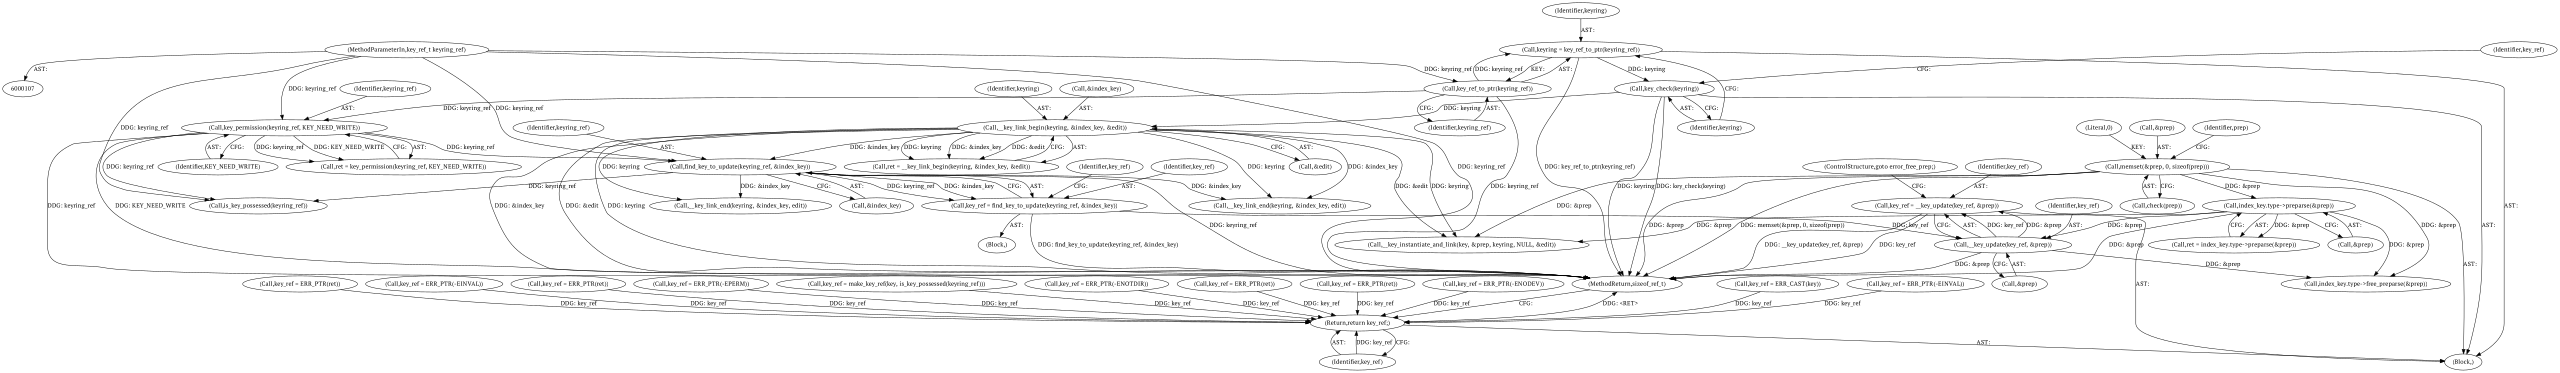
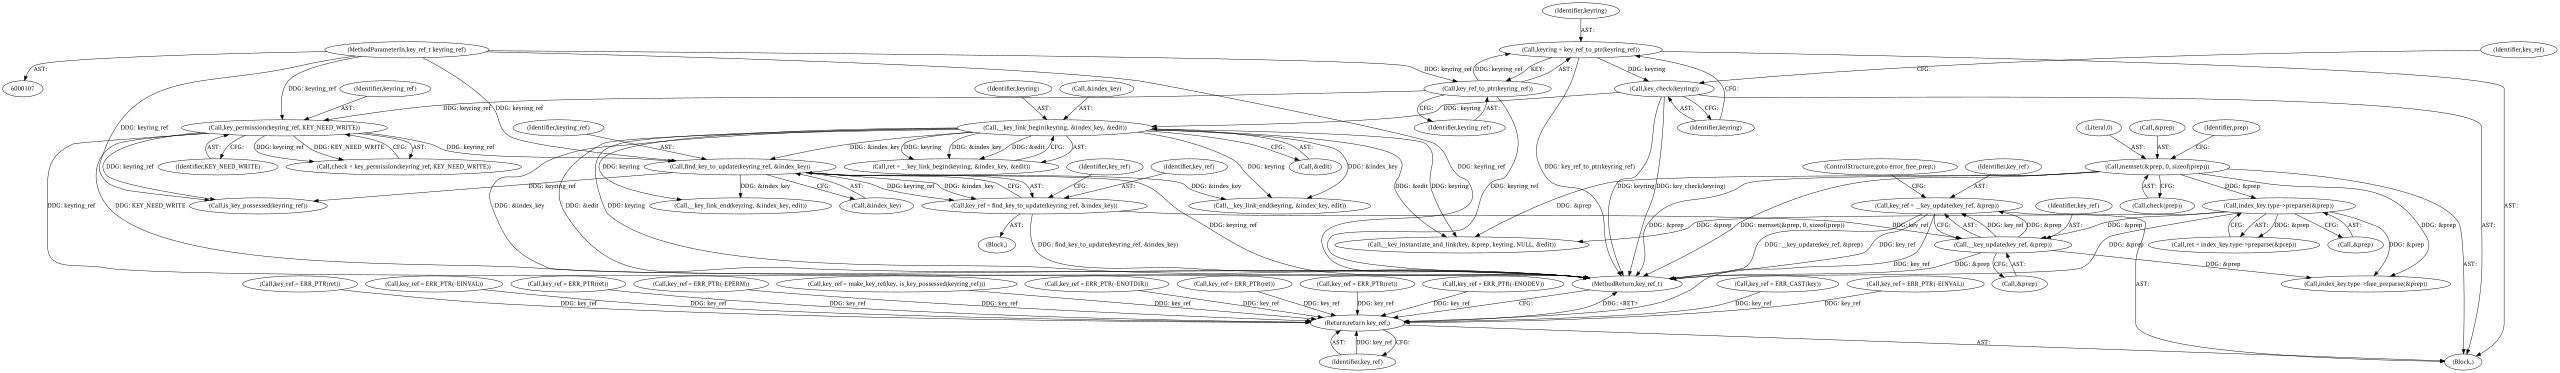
  digraph {
    fontname="PT Serif"
    node [fontname="PT Serif"]
    edge [fontname="PT Serif"]
    n1 [label="(Call,key_ref = __key_update(key_ref, &prep))"]
    n2 [label="(Call,__key_update(key_ref, &prep))"]
    n3 [label="(Return,return key_ref;)"]
    n4 [label="(Block,)"]
-   n5 [label="(MethodReturn,sizeof_ref_t)"]
+   n5 [label="(MethodReturn,key_ref_t)"]
    n6 [label="(Call,&prep)"]
    n7 [label="(Call,index_key.type->free_preparse(&prep))"]
    n8 [label="(Identifier,key_ref)"]
    n9 [label="(Call,key_ref = find_key_to_update(keyring_ref, &index_key))"]
    n10 [label="(Call,find_key_to_update(keyring_ref, &index_key))"]
    n11 [label="(Block,)"]
    n12 [label="(Call,&index_key)"]
    n13 [label="(Call,__key_link_end(keyring, &index_key, edit))"]
    n14 [label="(Call,__key_link_end(keyring, &index_key, edit))"]
    n15 [label="(Call,is_key_possessed(keyring_ref))"]
    n16 [label="(Call,key_permission(keyring_ref, KEY_NEED_WRITE))"]
-   n17 [label="(Call,ret = key_permission(keyring_ref, KEY_NEED_WRITE))"]
+   n17 [label="(Call,check = key_permission(keyring_ref, KEY_NEED_WRITE))"]
    n18 [label="(Identifier,KEY_NEED_WRITE)"]
    n19 [label="(Call,key_ref_to_ptr(keyring_ref))"]
    n20 [label="(Call,keyring = key_ref_to_ptr(keyring_ref))"]
    n21 [label="(Identifier,keyring_ref)"]
    n22 [label="(Call,key_check(keyring))"]
    n23 [label="(MethodParameterIn,key_ref_t keyring_ref)"]
    n24 [label=6000107]
    n25 [label="(Call,__key_link_begin(keyring, &index_key, &edit))"]
    n26 [label="(Call,&edit)"]
    n27 [label="(Call,__key_instantiate_and_link(key, &prep, keyring, NULL, &edit))"]
    n28 [label="(Call,ret = __key_link_begin(keyring, &index_key, &edit))"]
    n29 [label="(Identifier,keyring)"]
    n30 [label="(Call,memset(&prep, 0, sizeof(prep)))"]
    n31 [label="(Call,index_key.type->preparse(&prep))"]
    n32 [label="(Call,check(prep))"]
    n33 [label="(Call,ret = index_key.type->preparse(&prep))"]
    n34 [label="(Call,&prep)"]
    n35 [label="(Identifier,keyring_ref)"]
    n36 [label="(Call,key_ref = ERR_PTR(-EPERM))"]
    n37 [label="(Call,key_ref = make_key_ref(key, is_key_possessed(keyring_ref)))"]
    n38 [label="(Call,&prep)"]
    n39 [label="(Call,key_ref = ERR_PTR(-ENOTDIR))"]
    n40 [label="(Identifier,key_ref)"]
    n41 [label="(Call,key_ref = ERR_PTR(ret))"]
    n42 [label="(Call,key_ref = ERR_PTR(ret))"]
    n43 [label="(Call,key_ref = ERR_PTR(-ENODEV))"]
    n44 [label="(Identifier,key_ref)"]
    n45 [label="(Identifier,prep)"]
    n46 [label="(Call,key_ref = ERR_PTR(ret))"]
    n47 [label="(Identifier,keyring)"]
    n48 [label="(Call,key_ref = ERR_CAST(key))"]
    n49 [label="(Identifier,key_ref)"]
    n50 [label="(Identifier,keyring_ref)"]
    n51 [label="(Identifier,key_ref)"]
    n52 [label="(Call,&index_key)"]
    n53 [label="(ControlStructure,goto error_free_prep;)"]
    n54 [label="(Identifier,key_ref)"]
    n55 [label="(Call,key_ref = ERR_PTR(-EINVAL))"]
    n56 [label="(Call,key_ref = ERR_PTR(ret))"]
    n57 [label="(Identifier,keyring)"]
    n58 [label="(Literal,0)"]
    n59 [label="(Call,key_ref = ERR_PTR(-EINVAL))"]
    n1 -> n2 [label="CFG: "]
+   n1 -> n3 [label="DDG: key_ref"]
    n1 -> n4 [label="AST: "]
    n1 -> n5 [label="DDG: __key_update(key_ref, &prep)"]
    n1 -> n5 [label="DDG: key_ref"]
    n2 -> n1 [label="AST: "]
    n2 -> n1 [label="DDG: key_ref"]
    n2 -> n1 [label="DDG: &prep"]
    n2 -> n5 [label="DDG: &prep"]
    n2 -> n6 [label="CFG: "]
    n2 -> n7 [label="DDG: &prep"]
    n3 -> n4 [label="AST: "]
    n3 -> n5 [label="DDG: <RET>"]
    n3 -> n8 [label="CFG: "]
    n5 -> n3 [label="CFG: "]
    n6 -> n2 [label="AST: "]
    n8 -> n3 [label="AST: "]
    n8 -> n3 [label="DDG: key_ref"]
    n9 -> n2 [label="DDG: key_ref"]
    n9 -> n5 [label="DDG: find_key_to_update(keyring_ref, &index_key)"]
    n9 -> n10 [label="CFG: "]
    n9 -> n11 [label="AST: "]
    n10 -> n5 [label="DDG: keyring_ref"]
    n10 -> n9 [label="AST: "]
    n10 -> n9 [label="DDG: keyring_ref"]
    n10 -> n9 [label="DDG: &index_key"]
    n10 -> n12 [label="CFG: "]
    n10 -> n13 [label="DDG: &index_key"]
    n10 -> n14 [label="DDG: &index_key"]
    n10 -> n15 [label="DDG: keyring_ref"]
    n12 -> n10 [label="AST: "]
    n16 -> n5 [label="DDG: keyring_ref"]
    n16 -> n5 [label="DDG: KEY_NEED_WRITE"]
    n16 -> n10 [label="DDG: keyring_ref"]
    n16 -> n15 [label="DDG: keyring_ref"]
    n16 -> n17 [label="AST: "]
    n16 -> n17 [label="DDG: keyring_ref"]
    n16 -> n17 [label="DDG: KEY_NEED_WRITE"]
    n16 -> n18 [label="CFG: "]
    n17 -> n16 [label="CFG: "]
    n18 -> n16 [label="AST: "]
    n19 -> n5 [label="DDG: keyring_ref"]
    n19 -> n16 [label="DDG: keyring_ref"]
    n19 -> n20 [label="AST: "]
    n19 -> n20 [label="DDG: keyring_ref"]
    n19 -> n21 [label="CFG: "]
    n20 -> n4 [label="AST: "]
    n20 -> n5 [label="DDG: key_ref_to_ptr(keyring_ref)"]
    n20 -> n19 [label="KEY: "]
    n20 -> n22 [label="DDG: keyring"]
    n21 -> n19 [label="AST: "]
    n22 -> n4 [label="AST: "]
    n22 -> n5 [label="DDG: keyring"]
    n22 -> n5 [label="DDG: key_check(keyring)"]
    n22 -> n25 [label="DDG: keyring"]
    n22 -> n29 [label="CFG: "]
    n23 -> n5 [label="DDG: keyring_ref"]
    n23 -> n10 [label="DDG: keyring_ref"]
    n23 -> n15 [label="DDG: keyring_ref"]
    n23 -> n16 [label="DDG: keyring_ref"]
    n23 -> n19 [label="DDG: keyring_ref"]
    n23 -> n24 [label="AST: "]
    n25 -> n5 [label="DDG: keyring"]
    n25 -> n5 [label="DDG: &index_key"]
    n25 -> n5 [label="DDG: &edit"]
    n25 -> n10 [label="DDG: &index_key"]
    n25 -> n13 [label="DDG: keyring"]
    n25 -> n13 [label="DDG: &index_key"]
    n25 -> n14 [label="DDG: keyring"]
    n25 -> n26 [label="CFG: "]
    n25 -> n27 [label="DDG: keyring"]
    n25 -> n27 [label="DDG: &edit"]
    n25 -> n28 [label="AST: "]
    n25 -> n28 [label="DDG: keyring"]
    n25 -> n28 [label="DDG: &index_key"]
    n25 -> n28 [label="DDG: &edit"]
    n26 -> n25 [label="AST: "]
    n28 -> n25 [label="CFG: "]
    n29 -> n20 [label="CFG: "]
    n29 -> n22 [label="AST: "]
    n30 -> n4 [label="AST: "]
    n30 -> n5 [label="DDG: &prep"]
    n30 -> n5 [label="DDG: memset(&prep, 0, sizeof(prep))"]
    n30 -> n7 [label="DDG: &prep"]
    n30 -> n27 [label="DDG: &prep"]
    n30 -> n31 [label="DDG: &prep"]
    n30 -> n32 [label="CFG: "]
    n31 -> n2 [label="DDG: &prep"]
    n31 -> n5 [label="DDG: &prep"]
    n31 -> n7 [label="DDG: &prep"]
    n31 -> n27 [label="DDG: &prep"]
    n31 -> n33 [label="AST: "]
    n31 -> n33 [label="DDG: &prep"]
    n31 -> n34 [label="CFG: "]
    n32 -> n30 [label="AST: "]
    n33 -> n31 [label="CFG: "]
    n34 -> n31 [label="AST: "]
    n35 -> n16 [label="AST: "]
    n36 -> n3 [label="DDG: key_ref"]
    n37 -> n3 [label="DDG: key_ref"]
    n38 -> n30 [label="AST: "]
    n39 -> n3 [label="DDG: key_ref"]
    n40 -> n1 [label="AST: "]
    n41 -> n3 [label="DDG: key_ref"]
    n42 -> n3 [label="DDG: key_ref"]
    n43 -> n3 [label="DDG: key_ref"]
    n44 -> n22 [label="CFG: "]
    n45 -> n30 [label="CFG: "]
    n46 -> n3 [label="DDG: key_ref"]
    n47 -> n25 [label="AST: "]
    n48 -> n3 [label="DDG: key_ref"]
    n49 -> n9 [label="AST: "]
    n50 -> n10 [label="AST: "]
    n51 -> n2 [label="AST: "]
    n52 -> n25 [label="AST: "]
    n53 -> n1 [label="CFG: "]
    n54 -> n9 [label="CFG: "]
    n55 -> n3 [label="DDG: key_ref"]
    n56 -> n3 [label="DDG: key_ref"]
    n57 -> n20 [label="AST: "]
-   n58 -> n30 [label="KEY: "]
+   n58 -> n30 [label="AST: "]
    n59 -> n3 [label="DDG: key_ref"]
  }
